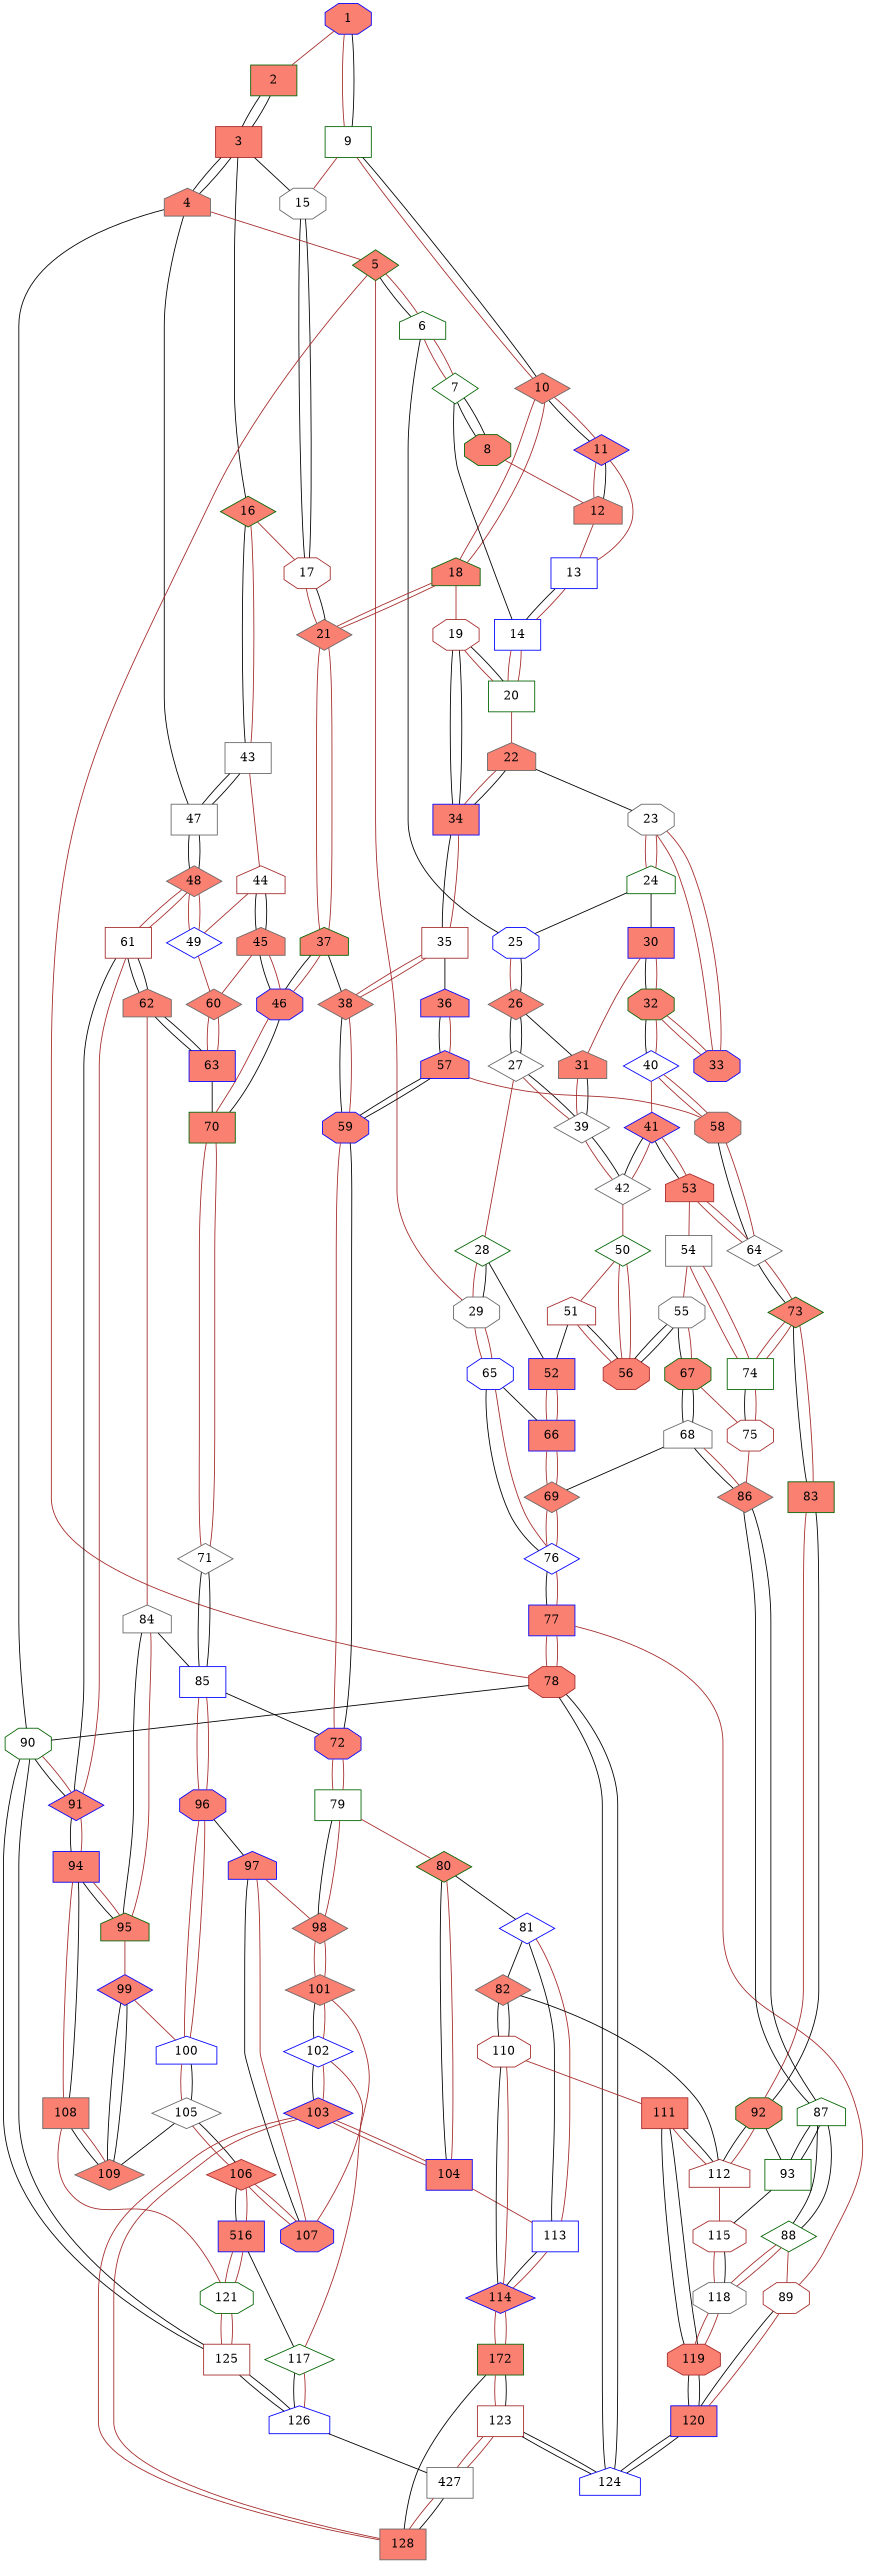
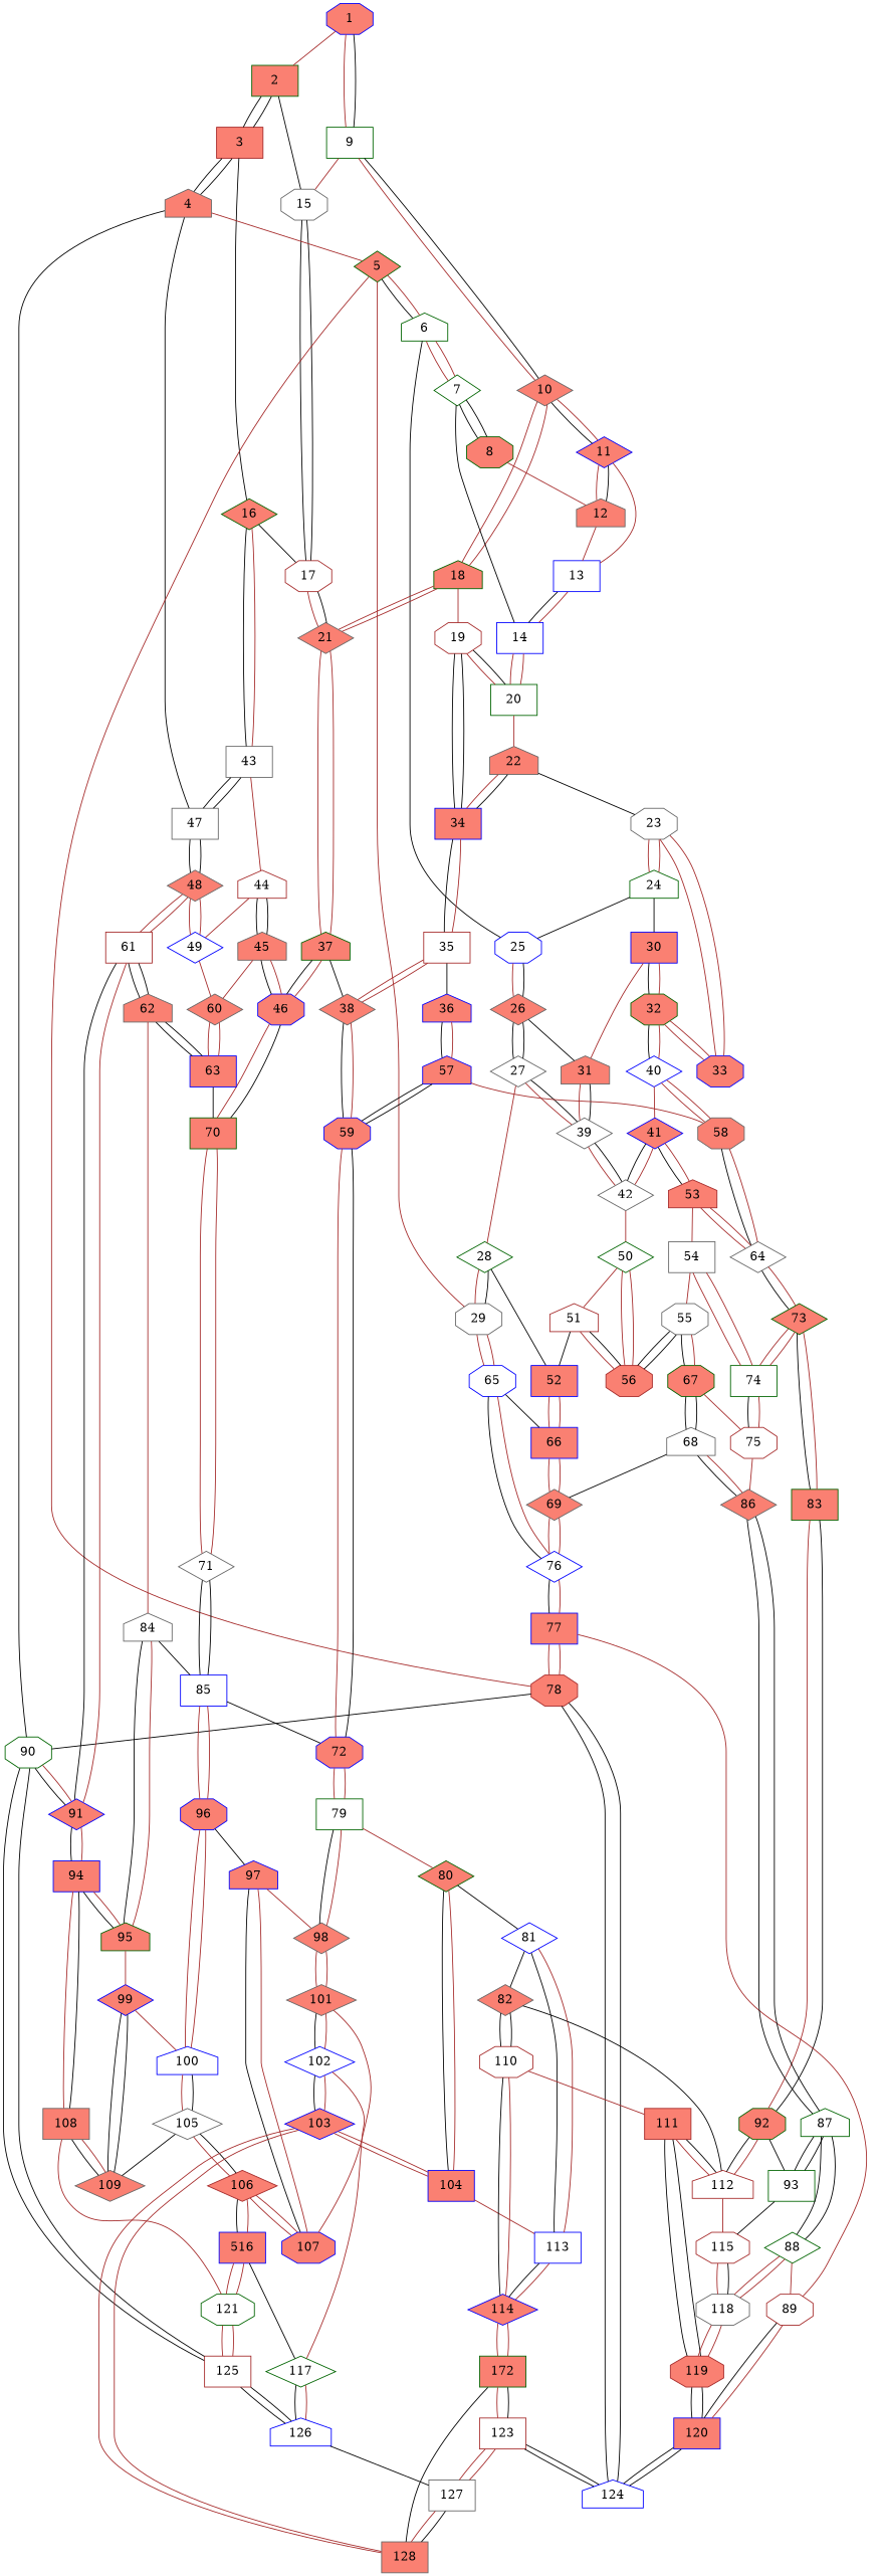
  graph {
    node [color=blue fillcolor=salmon shape=diamond style=filled]
    edge [color=brown]
    1 [shape=octagon]
    2 [color=darkgreen shape=box]
    9 [color=darkgreen fillcolor=white shape=box]
    3 [color=brown shape=box]
    15 [color=gray40 fillcolor=white shape=octagon]
    10 [color=gray40]
    4 [color=gray40 shape=house]
    16 [color=darkgreen]
    17 [color=brown fillcolor=white shape=octagon]
    5 [color=darkgreen]
    47 [color=gray40 fillcolor=white shape=box]
    90 [color=darkgreen fillcolor=white shape=octagon]
    43 [color=gray40 fillcolor=white shape=box]
    6 [color=darkgreen fillcolor=white shape=house]
    29 [color=gray40 fillcolor=white shape=octagon]
    78 [color=brown shape=octagon]
    48 [color=gray40]
    91
    125 [color=brown fillcolor=white shape=box]
    7 [color=darkgreen fillcolor=white]
    25 [fillcolor=white shape=octagon]
    65 [fillcolor=white shape=octagon]
    124 [fillcolor=white shape=house]
    8 [color=darkgreen shape=octagon]
    14 [fillcolor=white shape=box]
    26 [color=gray40]
    12 [color=gray40 shape=house]
    20 [color=darkgreen fillcolor=white shape=box]
    13 [fillcolor=white shape=box]
    11
    18 [color=darkgreen shape=house]
    21 [color=gray40]
    19 [color=brown fillcolor=white shape=octagon]
    22 [color=gray40 shape=house]
    44 [color=brown fillcolor=white shape=house]
    37 [color=darkgreen shape=house]
    34 [shape=box]
    35 [color=brown fillcolor=white shape=box]
    23 [color=gray40 fillcolor=white shape=octagon]
    38 [color=gray40]
    46 [shape=octagon]
    24 [color=darkgreen fillcolor=white shape=house]
    33 [shape=octagon]
    30 [shape=box]
    31 [color=gray40 shape=house]
    32 [color=darkgreen shape=octagon]
    27 [color=gray40 fillcolor=white]
    28 [color=darkgreen fillcolor=white]
    39 [color=gray40 fillcolor=white]
    52 [shape=box]
    42 [color=gray40 fillcolor=white]
    66 [shape=box]
    76 [fillcolor=white]
    40 [fillcolor=white]
    41
    58 [color=gray40 shape=octagon]
    36 [shape=house]
    57 [shape=house]
    59 [shape=octagon]
    70 [color=darkgreen shape=box]
    72 [shape=octagon]
    50 [color=darkgreen fillcolor=white]
    53 [color=brown shape=house]
    64 [color=gray40 fillcolor=white]
    54 [color=gray40 fillcolor=white shape=box]
    51 [color=brown fillcolor=white shape=house]
    56 [color=brown shape=octagon]
    45 [color=gray40 shape=house]
    49 [fillcolor=white]
    60 [color=gray40]
    63 [shape=box]
    71 [color=gray40 fillcolor=white]
    61 [color=brown fillcolor=white shape=box]
    62 [color=gray40 shape=house]
    69 [color=gray40]
    55 [color=gray40 fillcolor=white shape=octagon]
    74 [color=darkgreen fillcolor=white shape=box]
    73 [color=darkgreen]
    67 [color=darkgreen shape=octagon]
    75 [color=brown fillcolor=white shape=octagon]
    68 [color=gray40 fillcolor=white shape=house]
    79 [color=darkgreen fillcolor=white shape=box]
    84 [color=gray40 fillcolor=white shape=house]
    94 [shape=box]
    85 [fillcolor=white shape=box]
    95 [color=darkgreen shape=house]
    83 [color=darkgreen shape=box]
    77 [shape=box]
    86 [color=gray40]
    87 [color=darkgreen fillcolor=white shape=house]
    96 [shape=octagon]
    80 [color=darkgreen]
    98 [color=gray40]
    92 [color=darkgreen shape=octagon]
    89 [color=brown fillcolor=white shape=octagon]
    120 [shape=box]
    81 [fillcolor=white]
    104 [shape=box]
    101 [color=gray40]
    82 [color=gray40]
    113 [fillcolor=white shape=box]
    110 [color=brown fillcolor=white shape=octagon]
    112 [color=brown fillcolor=white shape=house]
    114
    111 [color=brown shape=box]
    93 [color=darkgreen fillcolor=white shape=box]
    99
    97 [shape=house]
    100 [fillcolor=white shape=house]
    88 [color=darkgreen fillcolor=white]
    118 [color=gray40 fillcolor=white shape=octagon]
    115 [color=brown fillcolor=white shape=octagon]
    119 [color=brown shape=octagon]
    126 [fillcolor=white shape=house]
    108 [color=gray40 shape=box]
    109 [color=gray40]
    121 [color=darkgreen fillcolor=white shape=octagon]
    107 [shape=octagon]
    105 [color=gray40 fillcolor=white]
    102 [fillcolor=white]
    106 [color=brown]
    103
    117 [color=darkgreen fillcolor=white]
    128 [color=gray40 shape=box]
    n125 [label=516 shape=box]
    n126 [color=darkgreen label=172 shape=box]
    123 [color=brown fillcolor=white shape=box]
-   127 [color=gray40 fillcolor=white shape=box label=427]
+   127 [color=gray40 fillcolor=white shape=box]
    1 -- 2
    1 -- 9
    1 -- 9 [color=black]
    2 -- 3 [color=black]
    2 -- 3 [color=black]
-   3 -- 15 [color=black]
+   2 -- 15 [color=black]
    9 -- 15
    9 -- 10
    9 -- 10 [color=black]
    3 -- 4 [color=black]
    3 -- 4 [color=black]
    3 -- 16 [color=black]
    15 -- 17 [color=black]
    15 -- 17 [color=black]
    10 -- 11 [color=black]
    10 -- 11
    10 -- 18
    10 -- 18
    4 -- 5
    4 -- 47 [color=black]
    4 -- 90 [color=black]
-   16 -- 17
+   16 -- 17 [color=black]
    16 -- 43 [color=black]
    16 -- 43
    17 -- 21
    17 -- 21 [color=black]
    5 -- 6 [color=black]
    5 -- 6
    5 -- 29
    5 -- 78
    47 -- 48 [color=black]
    47 -- 48 [color=black]
    90 -- 91 [color=black]
    90 -- 91
    90 -- 125 [color=black]
    90 -- 125 [color=black]
    43 -- 47 [color=black]
    43 -- 47 [color=black]
    43 -- 44
    6 -- 7
    6 -- 7
    6 -- 25 [color=black]
    29 -- 65
    29 -- 65
    78 -- 90 [color=black]
    78 -- 124 [color=black]
    78 -- 124 [color=black]
    48 -- 49
    48 -- 49
    48 -- 61
    48 -- 61
    91 -- 94 [color=black]
    91 -- 94
    125 -- 126 [color=black]
    125 -- 126 [color=black]
    7 -- 8 [color=black]
    7 -- 8 [color=black]
    7 -- 14 [color=black]
    25 -- 26
    25 -- 26 [color=black]
    65 -- 66 [color=black]
    65 -- 76 [color=black]
    65 -- 76
    8 -- 12
    14 -- 20
    14 -- 20
    26 -- 31 [color=black]
    26 -- 27 [color=black]
    26 -- 27 [color=black]
    12 -- 13
    20 -- 22
    13 -- 14 [color=black]
    13 -- 14
    11 -- 12
    11 -- 12 [color=black]
    11 -- 13
    18 -- 21
    18 -- 21
    18 -- 19
    21 -- 37
    21 -- 37
    19 -- 20
    19 -- 20 [color=black]
    19 -- 34 [color=black]
    19 -- 34 [color=black]
    22 -- 34
    22 -- 34 [color=black]
    22 -- 23 [color=black]
    44 -- 45 [color=black]
    44 -- 45 [color=black]
    44 -- 49
    37 -- 38 [color=black]
    37 -- 46 [color=black]
    37 -- 46
    34 -- 35 [color=black]
    34 -- 35
    35 -- 38
    35 -- 38
    35 -- 36 [color=black]
    23 -- 24
    23 -- 24
    23 -- 33
    23 -- 33
    38 -- 59 [color=black]
    38 -- 59
    46 -- 70
    46 -- 70 [color=black]
    24 -- 25 [color=black]
    24 -- 30 [color=black]
    30 -- 31
    30 -- 32 [color=black]
    30 -- 32
    31 -- 39
    31 -- 39 [color=black]
    32 -- 33
    32 -- 33
    32 -- 40 [color=black]
    32 -- 40
    27 -- 28
    27 -- 39
    27 -- 39 [color=black]
    28 -- 29
    28 -- 29 [color=black]
    28 -- 52 [color=black]
    39 -- 42
    39 -- 42 [color=black]
    52 -- 66
    52 -- 66
    42 -- 50
    66 -- 69
    66 -- 69
    76 -- 77 [color=black]
    76 -- 77
    40 -- 41
    40 -- 58
    40 -- 58
    41 -- 42 [color=black]
    41 -- 42
    41 -- 53 [color=black]
    41 -- 53
    58 -- 64 [color=black]
    58 -- 64
    36 -- 57 [color=black]
    36 -- 57
    57 -- 58
    57 -- 59 [color=black]
    57 -- 59 [color=black]
    59 -- 72
    59 -- 72 [color=black]
    70 -- 71
    70 -- 71
    72 -- 79
    72 -- 79
    50 -- 51
    50 -- 56
    50 -- 56
    53 -- 64
    53 -- 64
    53 -- 54
    64 -- 73 [color=black]
    64 -- 73
    54 -- 55
    54 -- 74
    54 -- 74
    51 -- 52 [color=black]
    51 -- 56
    51 -- 56 [color=black]
    45 -- 46 [color=black]
    45 -- 46
    45 -- 60
    49 -- 60
    60 -- 63
    60 -- 63
    63 -- 70 [color=black]
    71 -- 85 [color=black]
    71 -- 85 [color=black]
    61 -- 91 [color=black]
    61 -- 91
    61 -- 62 [color=black]
    61 -- 62 [color=black]
    62 -- 63 [color=black]
    62 -- 63 [color=black]
    62 -- 84
    69 -- 76
    69 -- 76
    55 -- 56 [color=black]
    55 -- 56 [color=black]
    55 -- 67 [color=black]
    55 -- 67
    74 -- 75 [color=black]
    74 -- 75
    73 -- 74
    73 -- 74
    73 -- 83 [color=black]
    73 -- 83
    67 -- 75
    67 -- 68 [color=black]
    67 -- 68 [color=black]
    75 -- 86
    68 -- 69 [color=black]
    68 -- 86 [color=black]
    68 -- 86
    79 -- 80
    79 -- 98 [color=black]
    79 -- 98
    84 -- 85 [color=black]
    84 -- 95 [color=black]
    84 -- 95
    94 -- 95 [color=black]
    94 -- 95
    94 -- 108
    94 -- 108 [color=black]
    85 -- 72 [color=black]
    85 -- 96
    85 -- 96
    95 -- 99
    83 -- 92
    83 -- 92 [color=black]
    77 -- 78
    77 -- 78
    77 -- 89
    86 -- 87 [color=black]
    86 -- 87 [color=black]
    87 -- 93 [color=black]
    87 -- 93 [color=black]
    87 -- 88 [color=black]
    87 -- 88 [color=black]
    96 -- 97 [color=black]
    96 -- 100
    96 -- 100
    80 -- 81 [color=black]
    80 -- 104 [color=black]
    80 -- 104
    98 -- 101
    98 -- 101
    92 -- 112 [color=black]
    92 -- 112
    92 -- 93 [color=black]
    89 -- 120 [color=black]
    89 -- 120
    120 -- 124 [color=black]
    120 -- 124 [color=black]
    81 -- 82 [color=black]
    81 -- 113 [color=black]
    81 -- 113
    104 -- 113
    101 -- 107
    101 -- 102 [color=black]
    101 -- 102
    82 -- 110 [color=black]
    82 -- 110 [color=black]
    82 -- 112 [color=black]
    113 -- 114 [color=black]
    113 -- 114
    110 -- 114 [color=black]
    110 -- 114
    110 -- 111
    112 -- 115
    114 -- n126
    114 -- n126
    111 -- 112
    111 -- 112 [color=black]
    111 -- 119 [color=black]
    111 -- 119 [color=black]
    93 -- 115 [color=black]
    99 -- 100
    99 -- 109 [color=black]
    99 -- 109 [color=black]
    97 -- 98
    97 -- 107 [color=black]
    97 -- 107
    100 -- 105
    100 -- 105 [color=black]
    88 -- 89
    88 -- 118
    88 -- 118
    118 -- 119
    118 -- 119
    115 -- 118
    115 -- 118 [color=black]
    119 -- 120 [color=black]
    119 -- 120 [color=black]
    126 -- 127 [color=black]
    108 -- 109 [color=black]
    108 -- 109
    108 -- 121
    121 -- 125
    121 -- 125
    105 -- 109 [color=black]
    105 -- 106
    105 -- 106 [color=black]
    102 -- 103 [color=black]
    102 -- 103
    102 -- 117
    106 -- 107
    106 -- 107
    106 -- n125 [color=black]
    106 -- n125
    103 -- 104
    103 -- 104
    103 -- 128
    103 -- 128
    117 -- 126 [color=black]
    117 -- 126
    n125 -- 121
    n125 -- 121
    n125 -- 117 [color=black]
    n126 -- 128 [color=black]
    n126 -- 123
    n126 -- 123 [color=black]
    123 -- 124 [color=black]
    123 -- 124 [color=black]
    123 -- 127
    123 -- 127
    127 -- 128
    127 -- 128 [color=black]
  }
